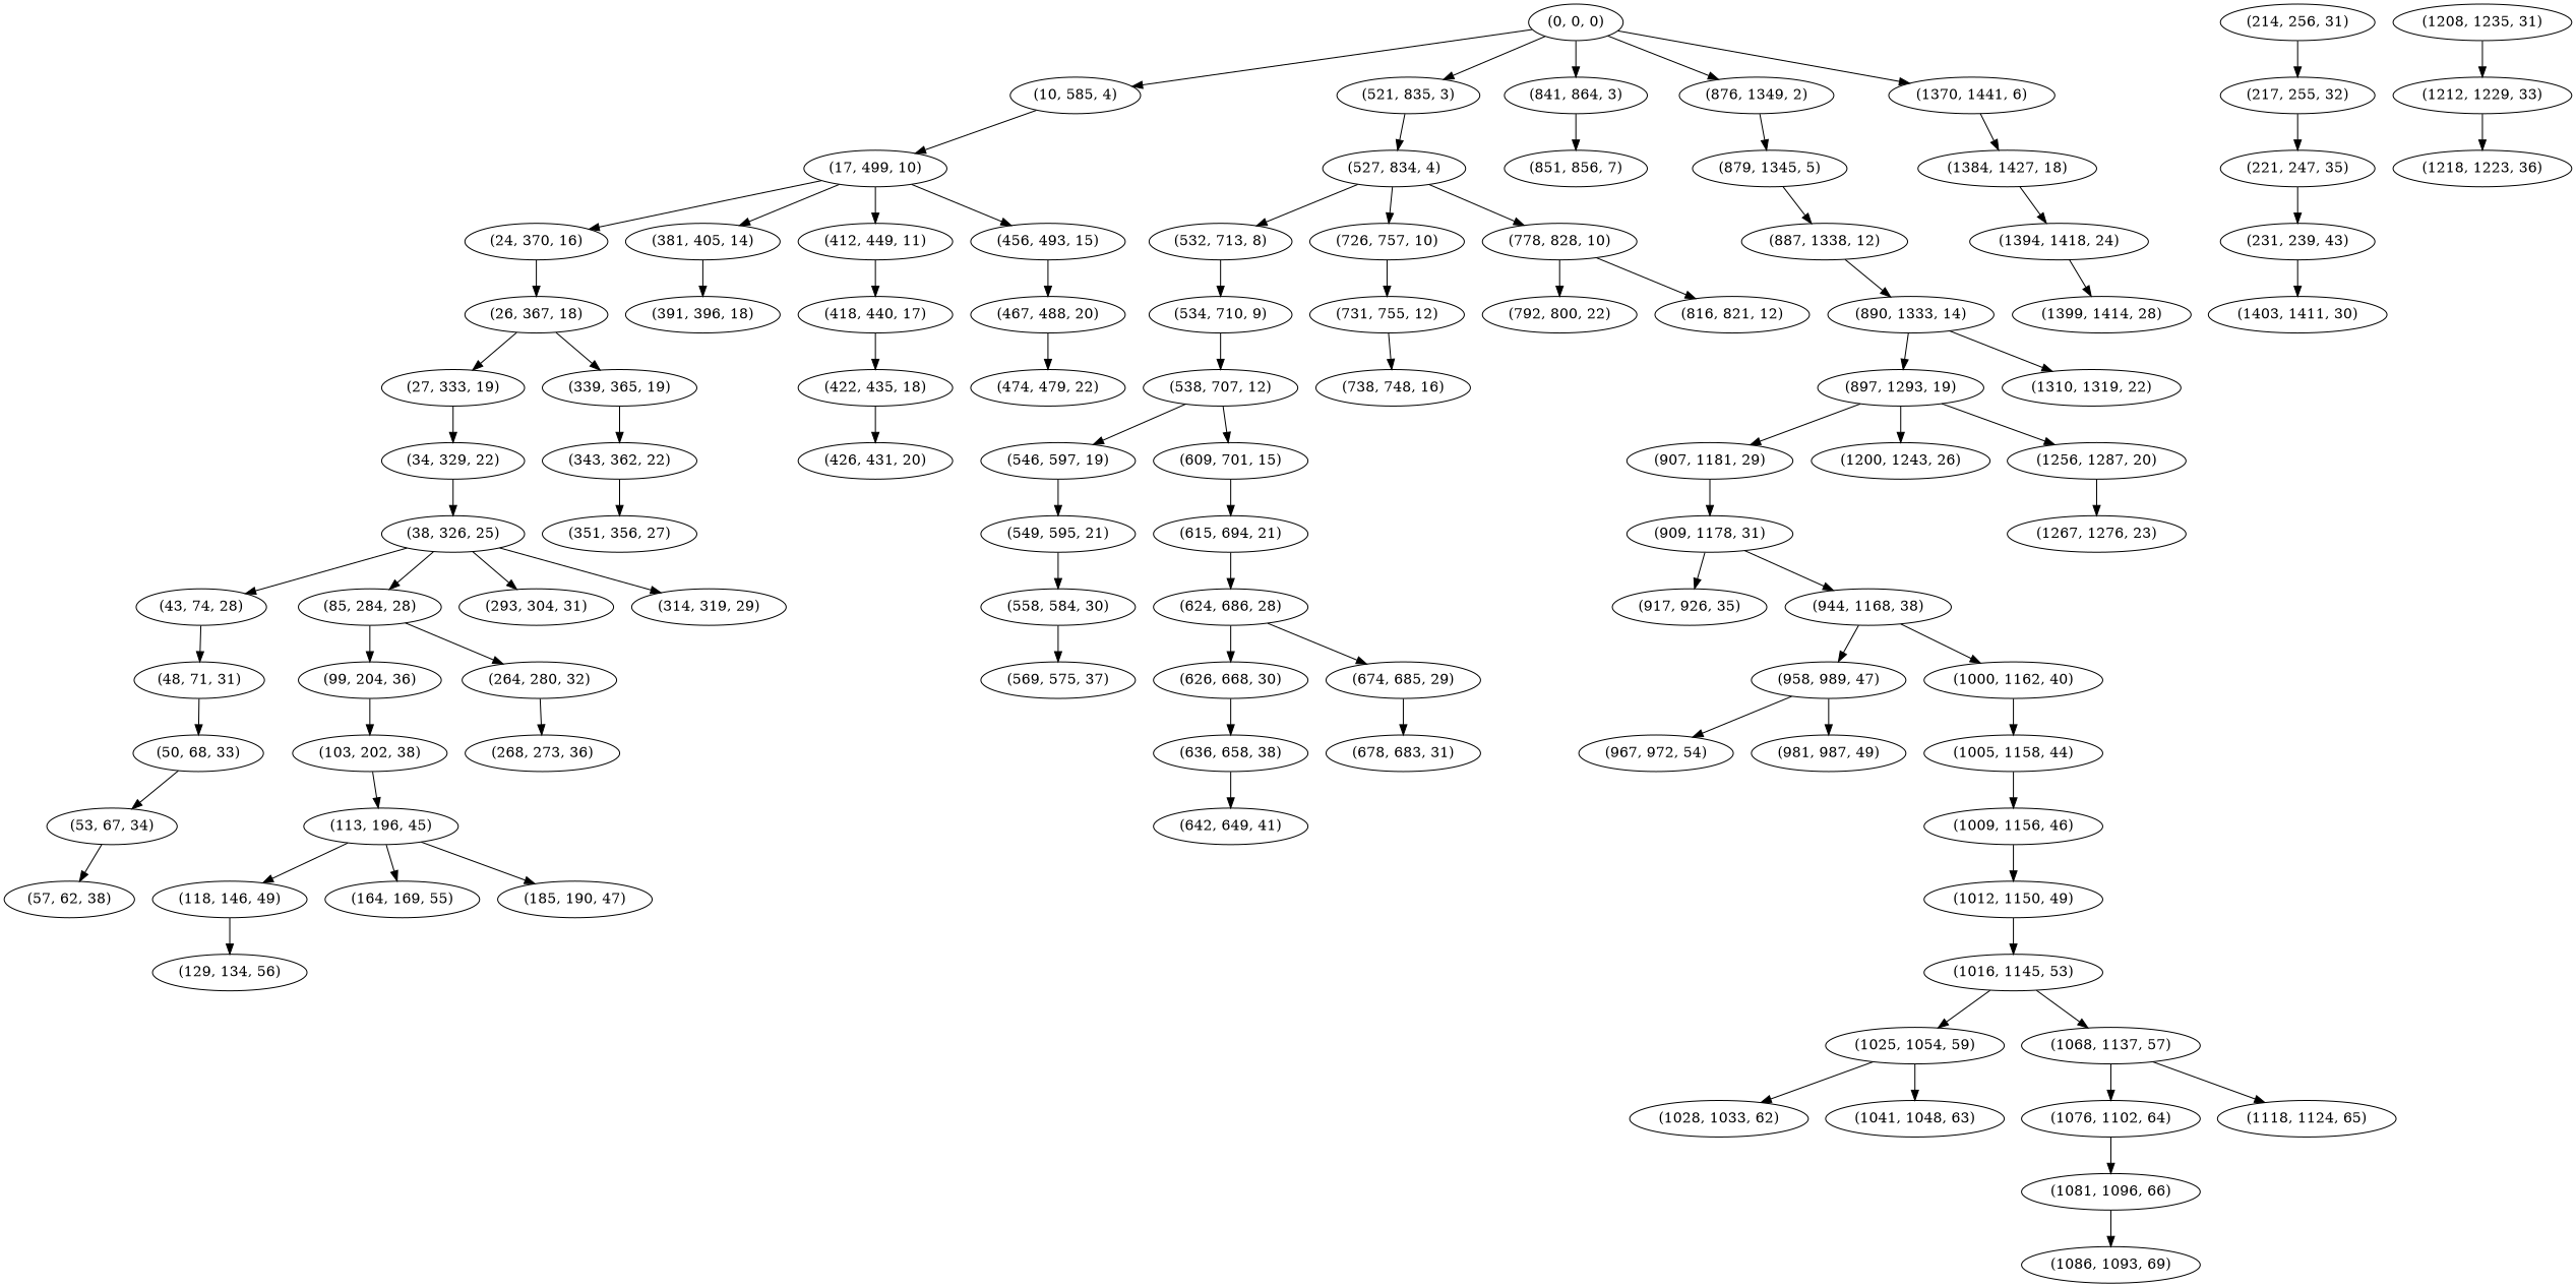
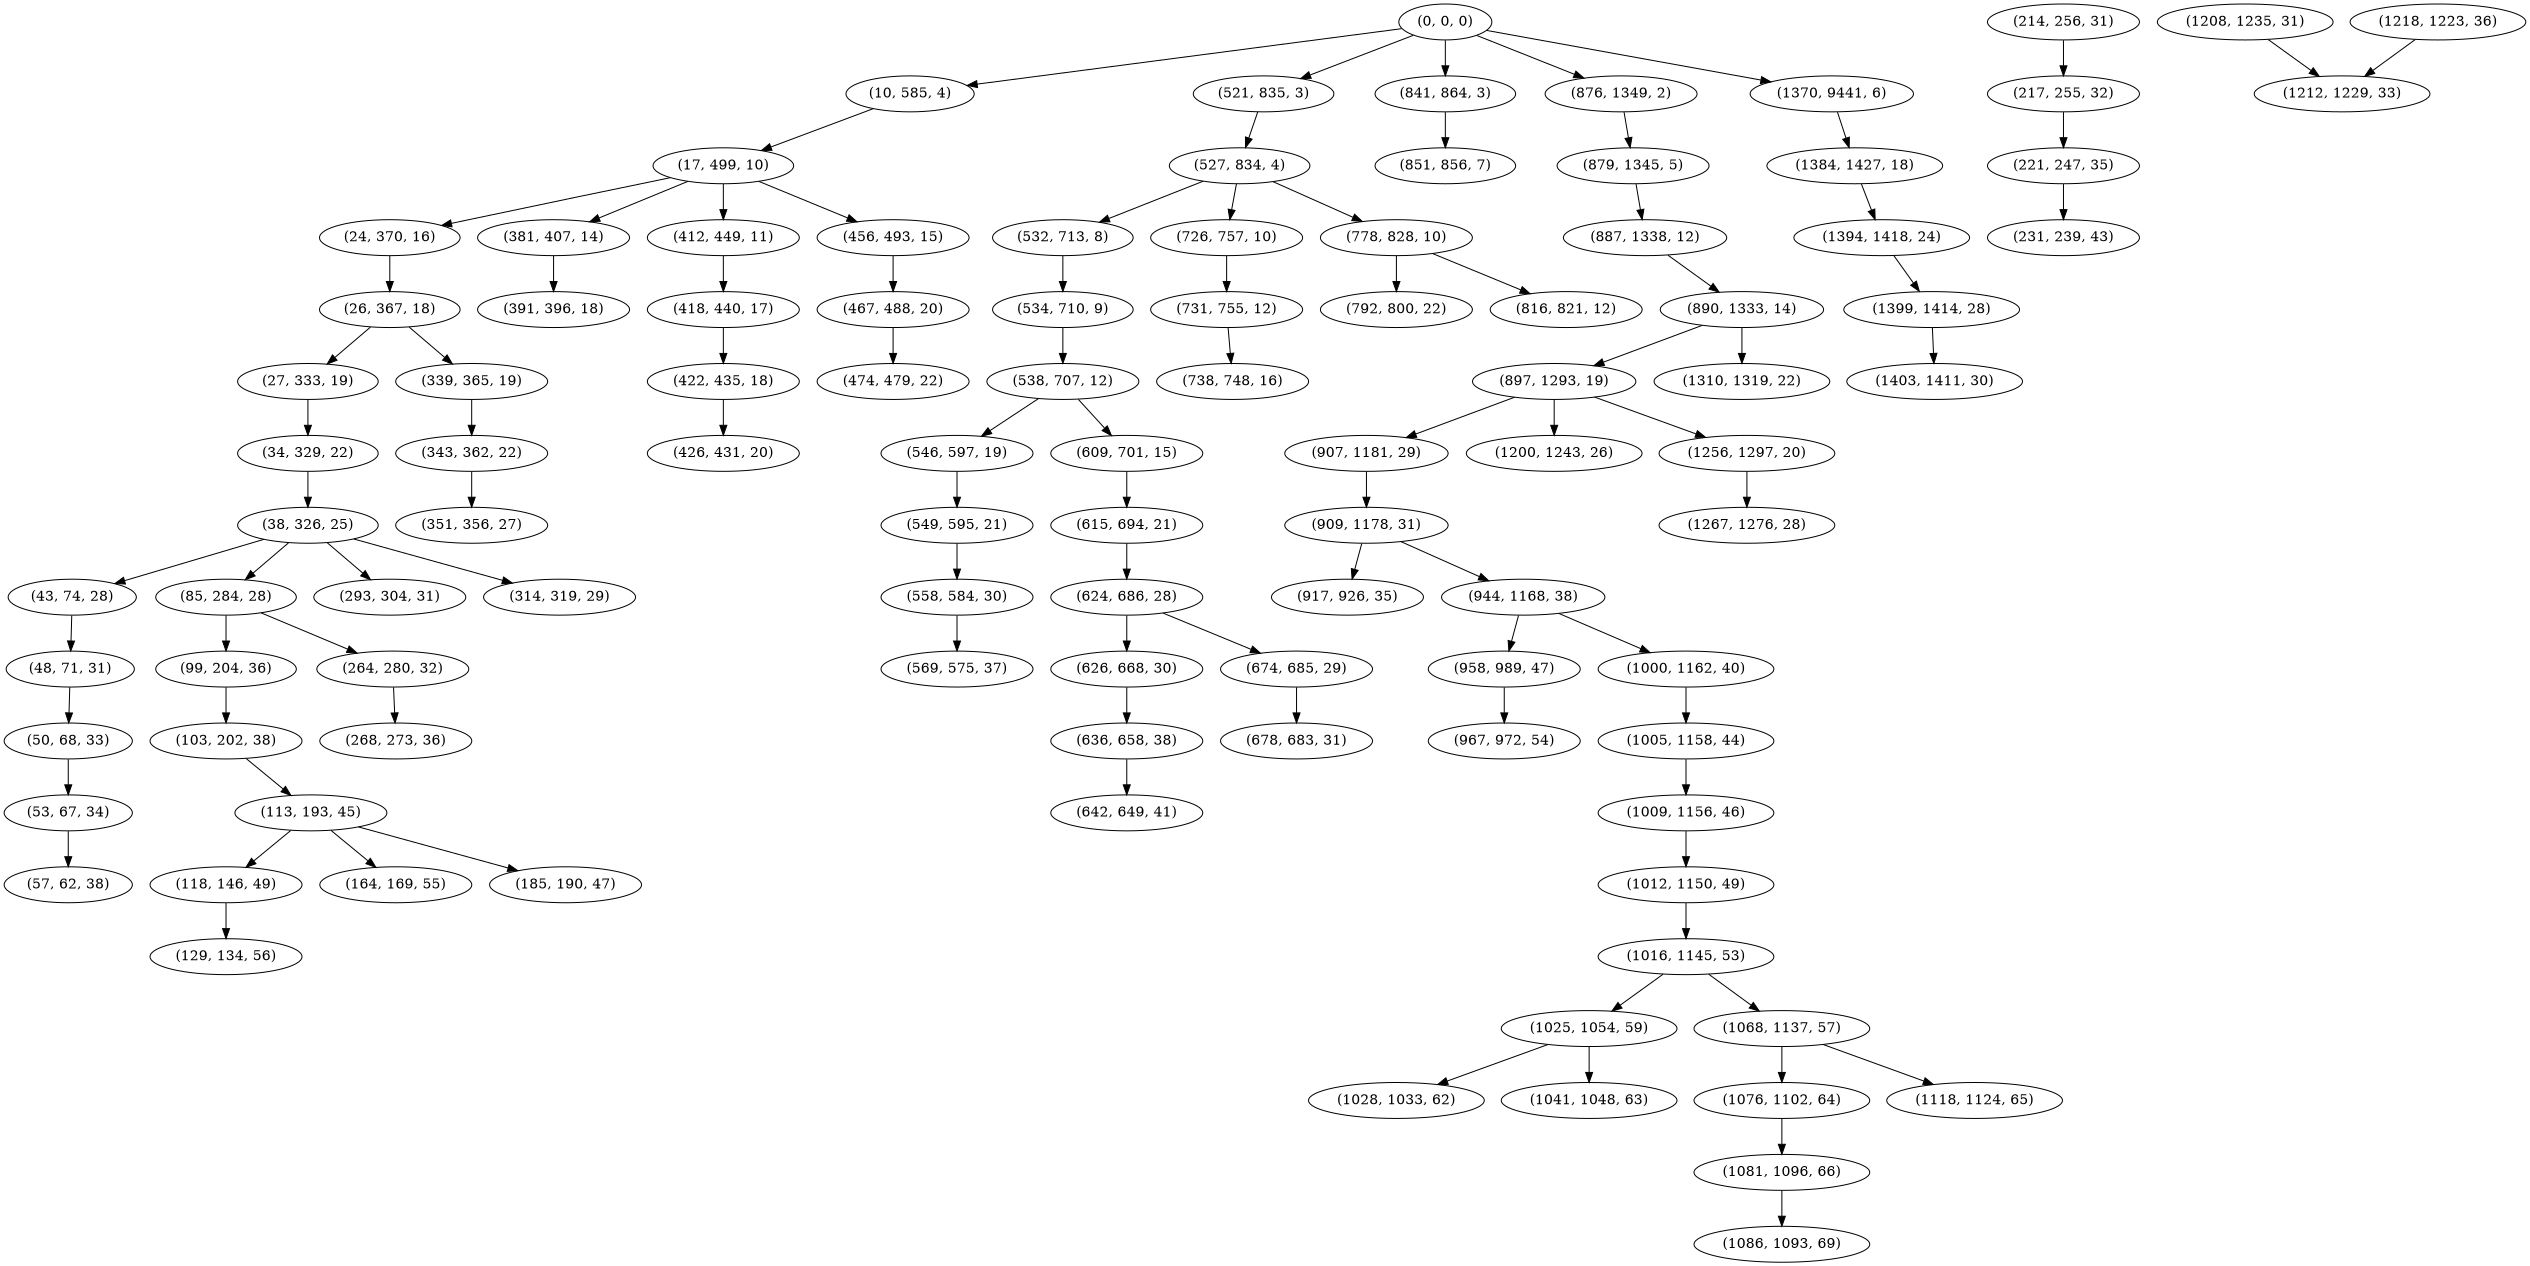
  digraph {
    n1 [label="(10, 585, 4)"]
    "(0, 0, 0)"
    "(521, 835, 3)"
    "(841, 864, 3)"
    "(876, 1349, 2)"
-   "(1370, 1441, 6)"
+   "(1370, 1441, 6)" [label="(1370, 9441, 6)"]
    "(17, 499, 10)"
    "(527, 834, 4)"
    "(851, 856, 7)"
    "(879, 1345, 5)"
    "(1384, 1427, 18)"
    "(24, 370, 16)"
-   "(381, 405, 14)"
+   "(381, 405, 14)" [label="(381, 407, 14)"]
    "(412, 449, 11)"
    "(456, 493, 15)"
    "(26, 367, 18)"
    "(391, 396, 18)"
    "(418, 440, 17)"
    "(467, 488, 20)"
    "(27, 333, 19)"
    "(339, 365, 19)"
    "(34, 329, 22)"
    "(343, 362, 22)"
    "(38, 326, 25)"
    "(43, 74, 28)"
    "(85, 284, 28)"
    "(293, 304, 31)"
    "(314, 319, 29)"
    "(48, 71, 31)"
    "(99, 204, 36)"
    "(264, 280, 32)"
    "(50, 68, 33)"
    "(53, 67, 34)"
    "(57, 62, 38)"
    "(103, 202, 38)"
    "(214, 256, 31)"
    "(217, 255, 32)"
    "(268, 273, 36)"
-   "(113, 193, 45)" [label="(113, 196, 45)"]
+   "(113, 193, 45)"
    "(118, 146, 49)"
    "(164, 169, 55)"
    "(185, 190, 47)"
    "(129, 134, 56)"
    "(221, 247, 35)"
    "(231, 239, 43)"
    "(351, 356, 27)"
    "(422, 435, 18)"
    "(426, 431, 20)"
    "(474, 479, 22)"
    "(532, 713, 8)"
    "(726, 757, 10)"
    "(778, 828, 10)"
    "(534, 710, 9)"
    "(731, 755, 12)"
    "(792, 800, 22)"
    "(816, 821, 12)"
    "(538, 707, 12)"
    "(546, 597, 19)"
    "(609, 701, 15)"
    "(549, 595, 21)"
    "(615, 694, 21)"
    "(558, 584, 30)"
    "(569, 575, 37)"
    "(624, 686, 28)"
    "(626, 668, 30)"
    "(674, 685, 29)"
    "(636, 658, 38)"
    "(678, 683, 31)"
    "(642, 649, 41)"
    "(738, 748, 16)"
    "(887, 1338, 12)"
    "(890, 1333, 14)"
    "(897, 1293, 19)"
    "(1310, 1319, 22)"
    "(907, 1181, 29)"
    "(1200, 1243, 26)"
-   "(1256, 1287, 20)"
+   "(1256, 1287, 20)" [label="(1256, 1297, 20)"]
    "(909, 1178, 31)"
-   "(1267, 1276, 28)" [label="(1267, 1276, 23)"]
+   "(1267, 1276, 28)"
    "(917, 926, 35)"
    "(944, 1168, 38)"
    "(958, 989, 47)"
    "(1000, 1162, 40)"
    "(967, 972, 54)"
-   "(981, 987, 49)"
    "(1005, 1158, 44)"
    "(1009, 1156, 46)"
    "(1012, 1150, 49)"
    "(1016, 1145, 53)"
    "(1025, 1054, 59)"
    "(1068, 1137, 57)"
    "(1028, 1033, 62)"
    "(1041, 1048, 63)"
    "(1076, 1102, 64)"
    "(1118, 1124, 65)"
    "(1081, 1096, 66)"
    "(1086, 1093, 69)"
    "(1208, 1235, 31)"
    "(1212, 1229, 33)"
    "(1218, 1223, 36)"
    "(1394, 1418, 24)"
    "(1399, 1414, 28)"
    "(1403, 1411, 30)"
    n1 -> "(17, 499, 10)"
    "(0, 0, 0)" -> n1
    "(0, 0, 0)" -> "(521, 835, 3)"
    "(0, 0, 0)" -> "(841, 864, 3)"
    "(0, 0, 0)" -> "(876, 1349, 2)"
    "(0, 0, 0)" -> "(1370, 1441, 6)"
    "(521, 835, 3)" -> "(527, 834, 4)"
    "(841, 864, 3)" -> "(851, 856, 7)"
    "(876, 1349, 2)" -> "(879, 1345, 5)"
    "(1370, 1441, 6)" -> "(1384, 1427, 18)"
    "(17, 499, 10)" -> "(24, 370, 16)"
    "(17, 499, 10)" -> "(381, 405, 14)"
    "(17, 499, 10)" -> "(412, 449, 11)"
    "(17, 499, 10)" -> "(456, 493, 15)"
    "(527, 834, 4)" -> "(532, 713, 8)"
    "(527, 834, 4)" -> "(726, 757, 10)"
    "(527, 834, 4)" -> "(778, 828, 10)"
    "(879, 1345, 5)" -> "(887, 1338, 12)"
    "(1384, 1427, 18)" -> "(1394, 1418, 24)"
    "(24, 370, 16)" -> "(26, 367, 18)"
    "(381, 405, 14)" -> "(391, 396, 18)"
    "(412, 449, 11)" -> "(418, 440, 17)"
    "(456, 493, 15)" -> "(467, 488, 20)"
    "(26, 367, 18)" -> "(27, 333, 19)"
    "(26, 367, 18)" -> "(339, 365, 19)"
    "(418, 440, 17)" -> "(422, 435, 18)"
    "(467, 488, 20)" -> "(474, 479, 22)"
    "(27, 333, 19)" -> "(34, 329, 22)"
    "(339, 365, 19)" -> "(343, 362, 22)"
    "(34, 329, 22)" -> "(38, 326, 25)"
    "(343, 362, 22)" -> "(351, 356, 27)"
    "(38, 326, 25)" -> "(43, 74, 28)"
    "(38, 326, 25)" -> "(85, 284, 28)"
    "(38, 326, 25)" -> "(293, 304, 31)"
    "(38, 326, 25)" -> "(314, 319, 29)"
    "(43, 74, 28)" -> "(48, 71, 31)"
    "(85, 284, 28)" -> "(99, 204, 36)"
    "(85, 284, 28)" -> "(264, 280, 32)"
    "(48, 71, 31)" -> "(50, 68, 33)"
    "(99, 204, 36)" -> "(103, 202, 38)"
    "(264, 280, 32)" -> "(268, 273, 36)"
    "(50, 68, 33)" -> "(53, 67, 34)"
    "(53, 67, 34)" -> "(57, 62, 38)"
    "(103, 202, 38)" -> "(113, 193, 45)"
    "(214, 256, 31)" -> "(217, 255, 32)"
    "(217, 255, 32)" -> "(221, 247, 35)"
    "(113, 193, 45)" -> "(118, 146, 49)"
    "(113, 193, 45)" -> "(164, 169, 55)"
    "(113, 193, 45)" -> "(185, 190, 47)"
    "(118, 146, 49)" -> "(129, 134, 56)"
    "(221, 247, 35)" -> "(231, 239, 43)"
    "(422, 435, 18)" -> "(426, 431, 20)"
    "(532, 713, 8)" -> "(534, 710, 9)"
    "(726, 757, 10)" -> "(731, 755, 12)"
    "(778, 828, 10)" -> "(792, 800, 22)"
    "(778, 828, 10)" -> "(816, 821, 12)"
    "(534, 710, 9)" -> "(538, 707, 12)"
    "(731, 755, 12)" -> "(738, 748, 16)"
    "(538, 707, 12)" -> "(546, 597, 19)"
    "(538, 707, 12)" -> "(609, 701, 15)"
    "(546, 597, 19)" -> "(549, 595, 21)"
    "(609, 701, 15)" -> "(615, 694, 21)"
    "(549, 595, 21)" -> "(558, 584, 30)"
    "(615, 694, 21)" -> "(624, 686, 28)"
    "(558, 584, 30)" -> "(569, 575, 37)"
    "(624, 686, 28)" -> "(626, 668, 30)"
    "(624, 686, 28)" -> "(674, 685, 29)"
    "(626, 668, 30)" -> "(636, 658, 38)"
    "(674, 685, 29)" -> "(678, 683, 31)"
    "(636, 658, 38)" -> "(642, 649, 41)"
    "(887, 1338, 12)" -> "(890, 1333, 14)"
    "(890, 1333, 14)" -> "(897, 1293, 19)"
    "(890, 1333, 14)" -> "(1310, 1319, 22)"
    "(897, 1293, 19)" -> "(907, 1181, 29)"
    "(897, 1293, 19)" -> "(1200, 1243, 26)"
    "(897, 1293, 19)" -> "(1256, 1287, 20)"
    "(907, 1181, 29)" -> "(909, 1178, 31)"
    "(1256, 1287, 20)" -> "(1267, 1276, 28)"
    "(909, 1178, 31)" -> "(917, 926, 35)"
    "(909, 1178, 31)" -> "(944, 1168, 38)"
    "(944, 1168, 38)" -> "(958, 989, 47)"
    "(944, 1168, 38)" -> "(1000, 1162, 40)"
    "(958, 989, 47)" -> "(967, 972, 54)"
-   "(958, 989, 47)" -> "(981, 987, 49)"
    "(1000, 1162, 40)" -> "(1005, 1158, 44)"
    "(1005, 1158, 44)" -> "(1009, 1156, 46)"
    "(1009, 1156, 46)" -> "(1012, 1150, 49)"
    "(1012, 1150, 49)" -> "(1016, 1145, 53)"
    "(1016, 1145, 53)" -> "(1025, 1054, 59)"
    "(1016, 1145, 53)" -> "(1068, 1137, 57)"
    "(1025, 1054, 59)" -> "(1028, 1033, 62)"
    "(1025, 1054, 59)" -> "(1041, 1048, 63)"
    "(1068, 1137, 57)" -> "(1076, 1102, 64)"
    "(1068, 1137, 57)" -> "(1118, 1124, 65)"
    "(1076, 1102, 64)" -> "(1081, 1096, 66)"
    "(1081, 1096, 66)" -> "(1086, 1093, 69)"
    "(1208, 1235, 31)" -> "(1212, 1229, 33)"
-   "(1212, 1229, 33)" -> "(1218, 1223, 36)"
+   "(1218, 1223, 36)" -> "(1212, 1229, 33)"
    "(1394, 1418, 24)" -> "(1399, 1414, 28)"
-   "(231, 239, 43)" -> "(1403, 1411, 30)"
+   "(1399, 1414, 28)" -> "(1403, 1411, 30)"
  }
